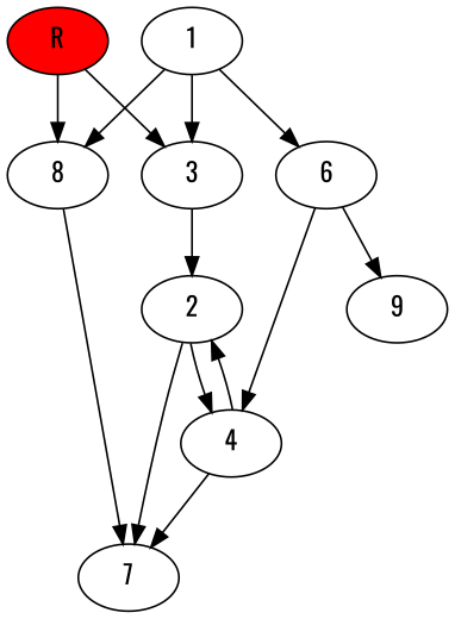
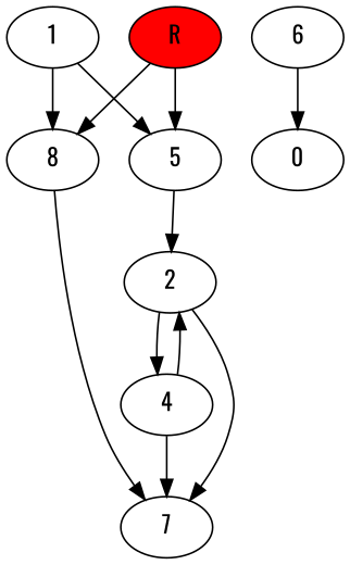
  digraph {
    fontname=Oswald
    node [fontname=Oswald]
    edge [fontname=Oswald]
    1
-   3
+   3 [label=5]
    6
    8
    2
    4
-   9
+   9 [label=0]
    7
    R [fillcolor="#ff0000" style=filled]
    1 -> 3
-   1 -> 6
    1 -> 8
    3 -> 2
-   6 -> 4
    6 -> 9
    8 -> 7
    2 -> 4
    2 -> 7
    4 -> 2
    4 -> 7
    R -> 3
    R -> 8
  }
